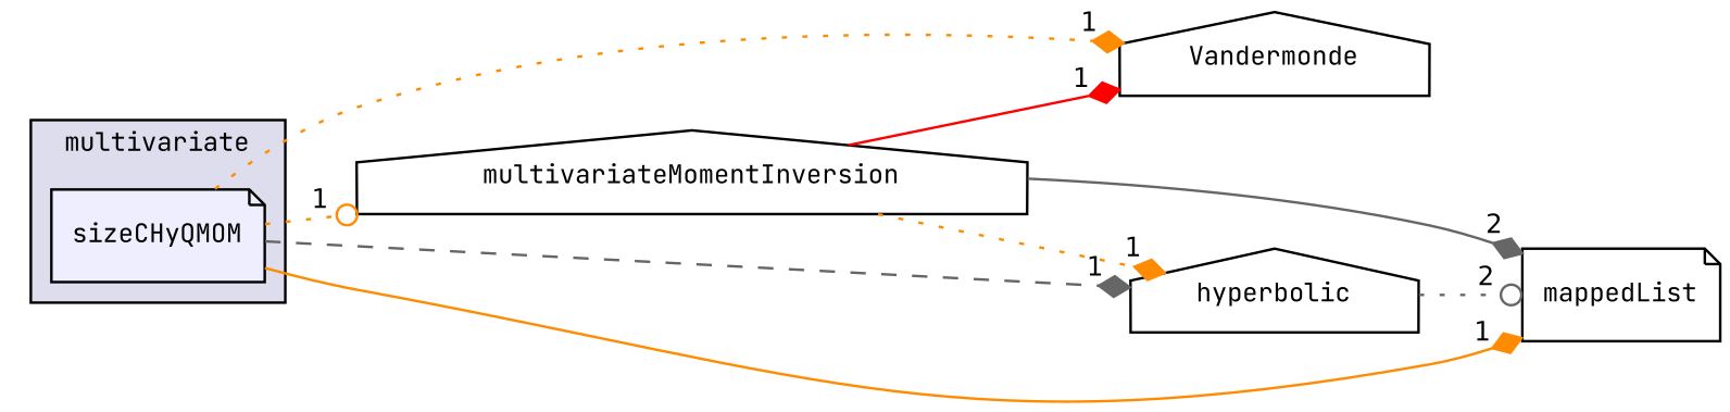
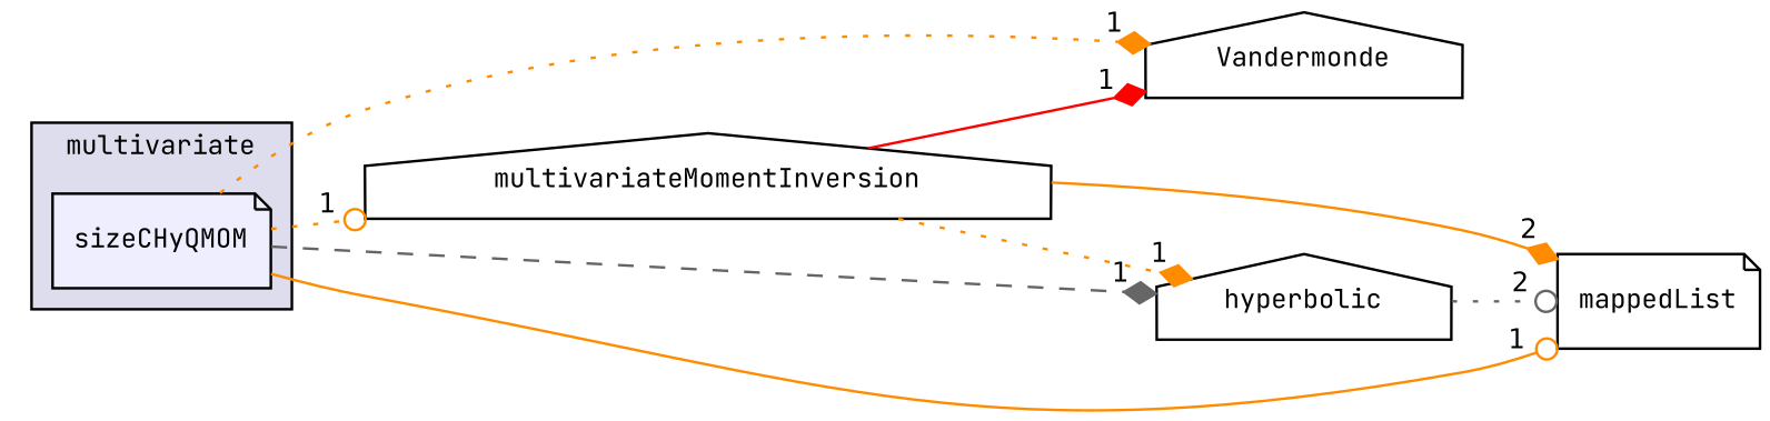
  digraph {
    compound=true
    fontname="JetBrains Mono"
    rankdir=LR
    node [fontname="JetBrains Mono" fontsize=10 shape=house]
    edge [arrowhead=diamond color=darkorange fontname="JetBrains Mono" headlabel=1 labeldistance=1.5 labelfontname=Helvetica labelfontsize=10 style=dotted]
    n1 [fillcolor="#eeeeff" label=sizeCHyQMOM pencolor=black shape=note style=filled]
    n2 [label=Vandermonde]
    n3 [label=multivariateMomentInversion]
    n4 [label=mappedList shape=note]
    n5 [label=hyperbolic]
    subgraph cluster_1 {
      bgcolor="#ddddee"
      fontsize=10
      label=multivariate
      pencolor=black
      n1
    }
    n1 -> n2
    n1 -> n3 [arrowhead=odot]
-   n1 -> n4 [style=solid]
+   n1 -> n4 [arrowhead=odot style=solid]
    n1 -> n5 [color=gray40 style=dashed]
    n3 -> n2 [color=red style=solid]
-   n3 -> n4 [color=gray40 headlabel=2 style=solid]
+   n3 -> n4 [headlabel=2 style=solid]
    n3 -> n5
    n5 -> n4 [arrowhead=odot color=gray40 headlabel=2]
  }
